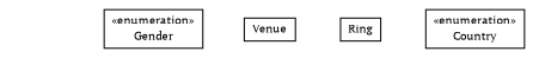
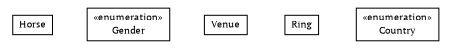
  digraph {
    nodesep=0.25
    ranksep=0.5
    fontname="PT Serif"
    node [fontcolor=black fontname="PT Serif" fontsize=10.0 shape=plaintext]
+   n1 [label=<<table title="net.trajano.doxdb.sample.json.Horse" border="0" cellborder="1" cellspacing="0" cellpadding="2" port="p" href="./Horse.html"> 		<tr><td><table border="0" cellspacing="0" cellpadding="1"> <tr><td align="center" balign="center"> Horse </td></tr> 		</table></td></tr> 		</table>>]
    n2 [label=<<table title="net.trajano.doxdb.sample.json.Horse.Gender" border="0" cellborder="1" cellspacing="0" cellpadding="2" port="p" href="./Horse.Gender.html"> 		<tr><td><table border="0" cellspacing="0" cellpadding="1"> <tr><td align="center" balign="center"> &#171;enumeration&#187; </td></tr> <tr><td align="center" balign="center"> Gender </td></tr> 		</table></td></tr> 		</table>>]
    n3 [label=<<table title="net.trajano.doxdb.sample.json.Venue" border="0" cellborder="1" cellspacing="0" cellpadding="2" port="p" href="./Venue.html"> 		<tr><td><table border="0" cellspacing="0" cellpadding="1"> <tr><td align="center" balign="center"> Venue </td></tr> 		</table></td></tr> 		</table>>]
    n4 [label=<<table title="net.trajano.doxdb.sample.json.Ring" border="0" cellborder="1" cellspacing="0" cellpadding="2" port="p" href="./Ring.html"> 		<tr><td><table border="0" cellspacing="0" cellpadding="1"> <tr><td align="center" balign="center"> Ring </td></tr> 		</table></td></tr> 		</table>>]
    n5 [label=<<table title="net.trajano.doxdb.sample.json.Country" border="0" cellborder="1" cellspacing="0" cellpadding="2" port="p" href="./Country.html"> 		<tr><td><table border="0" cellspacing="0" cellpadding="1"> <tr><td align="center" balign="center"> &#171;enumeration&#187; </td></tr> <tr><td align="center" balign="center"> Country </td></tr> 		</table></td></tr> 		</table>>]
  }
